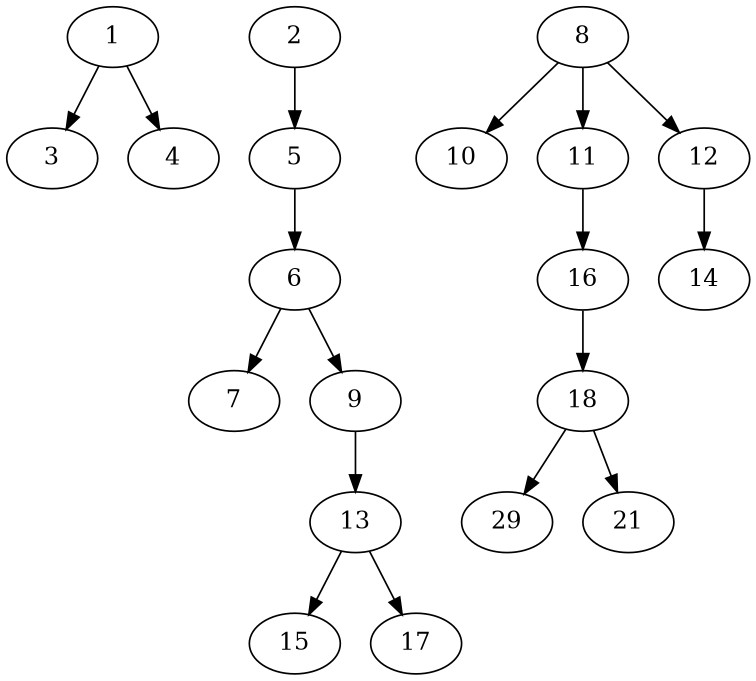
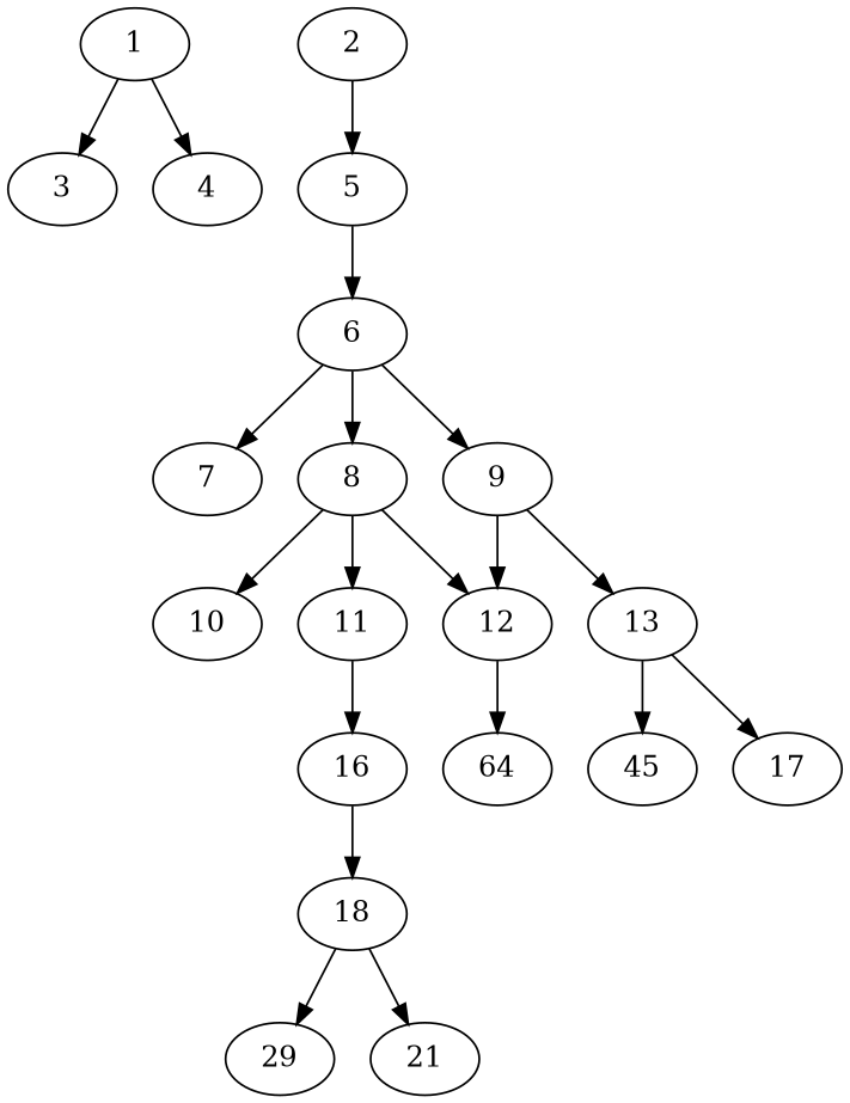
  digraph {
    node [alpha=0.05]
    1 [expect_size=22395904]
    3 [alpha=0.08 expect_size=10377216]
    4 [alpha=0.06 expect_size=52032512]
    2 [alpha=0.13 expect_size=46345216]
    5 [alpha=0.04 expect_size=51293184]
    6 [alpha=0.20 expect_size=25579520]
    7 [alpha=0.19 expect_size=7352320]
    8 [alpha=0.07 expect_size=32157696]
    9 [alpha=0.01 expect_size=22666240]
    10 [alpha=0.01 expect_size=22623232]
    11 [alpha=0.14 expect_size=14220288]
    12 [alpha=0.12 expect_size=25545728]
    13 [alpha=0.00 expect_size=9906176]
    16 [alpha=0.12 expect_size=5383168]
-   14 [alpha=0.18 expect_size=29243392]
-   15 [alpha=0.03 expect_size=43844608]
+   14 [alpha=0.18 expect_size=29243392 label=64]
+   15 [alpha=0.03 expect_size=43844608 label=45]
    17 [alpha=0.03 expect_size=51690496]
    18 [alpha=0.13 expect_size=49330176]
    n19 [expect_size=17898496 label=29]
    n20 [alpha=0.14 expect_size=19996672 label=21]
    1 -> 3
    1 -> 4
    2 -> 5
    5 -> 6
    6 -> 7
+   6 -> 8
    6 -> 9
    8 -> 10
    8 -> 11
    8 -> 12
+   9 -> 12
    9 -> 13
    11 -> 16
    12 -> 14
    13 -> 15
    13 -> 17
    16 -> 18
    18 -> n19
    18 -> n20
  }
